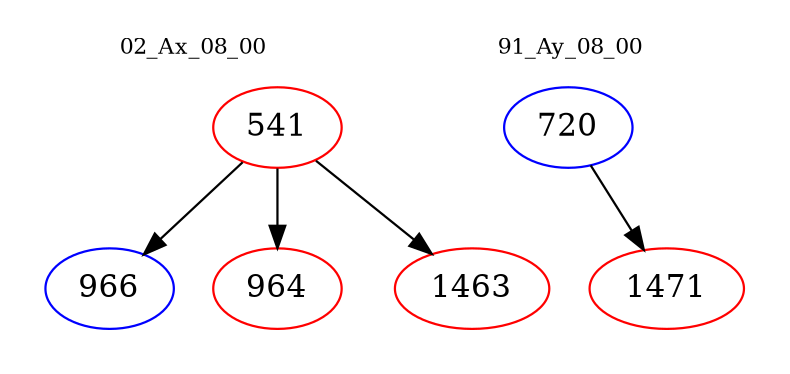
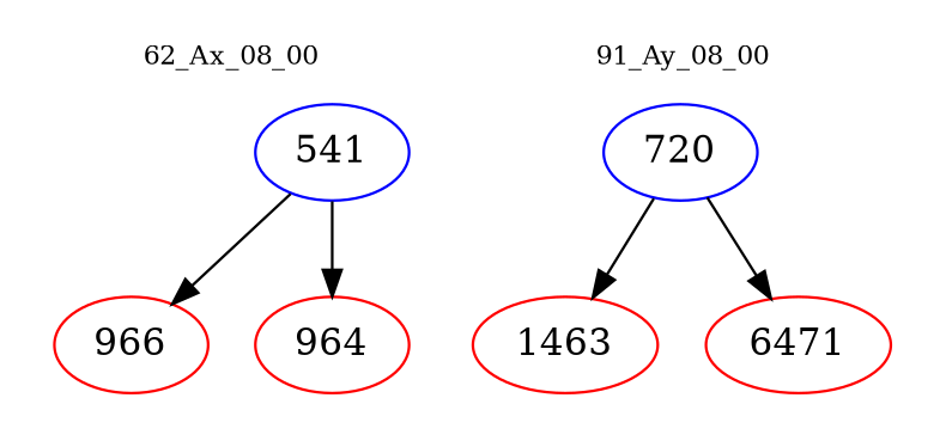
  digraph {
    node [color=red]
    edge [color=black]
-   n1 [label=541]
-   n2 [color=blue label=966]
+   n1 [color=blue label=541]
+   n2 [label=966]
    n3 [label=964]
    n4 [color=blue label=720]
    n5 [label=1463]
-   n6 [label=1471]
+   n6 [label=6471]
    subgraph cluster_1 {
      color=white
      fontsize=10
-     label="02_Ax_08_00"
+     label="62_Ax_08_00"
      n1
      n2
      n3
    }
    subgraph cluster_2 {
      color=white
      fontsize=10
      label="91_Ay_08_00"
      n4
      n5
      n6
    }
    n1 -> n2
    n1 -> n3
-   n1 -> n5
+   n4 -> n5
    n4 -> n6
  }
